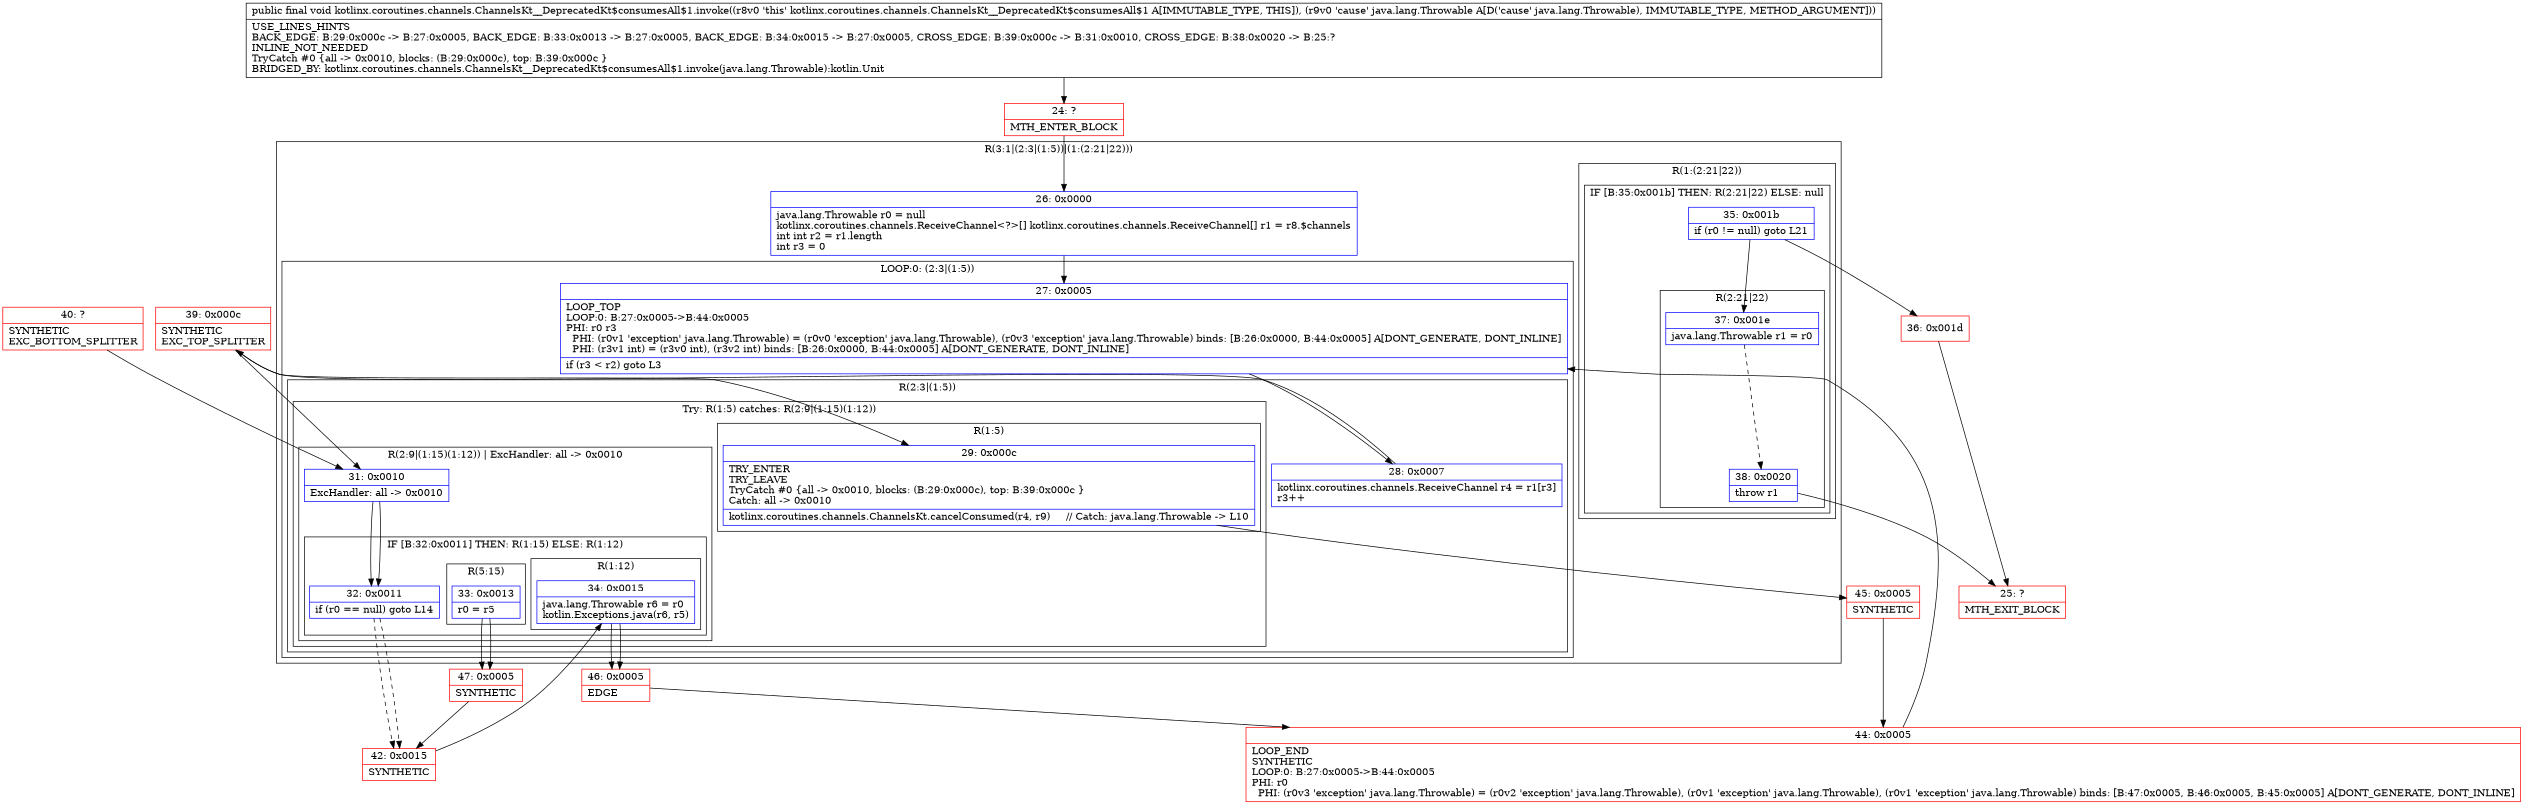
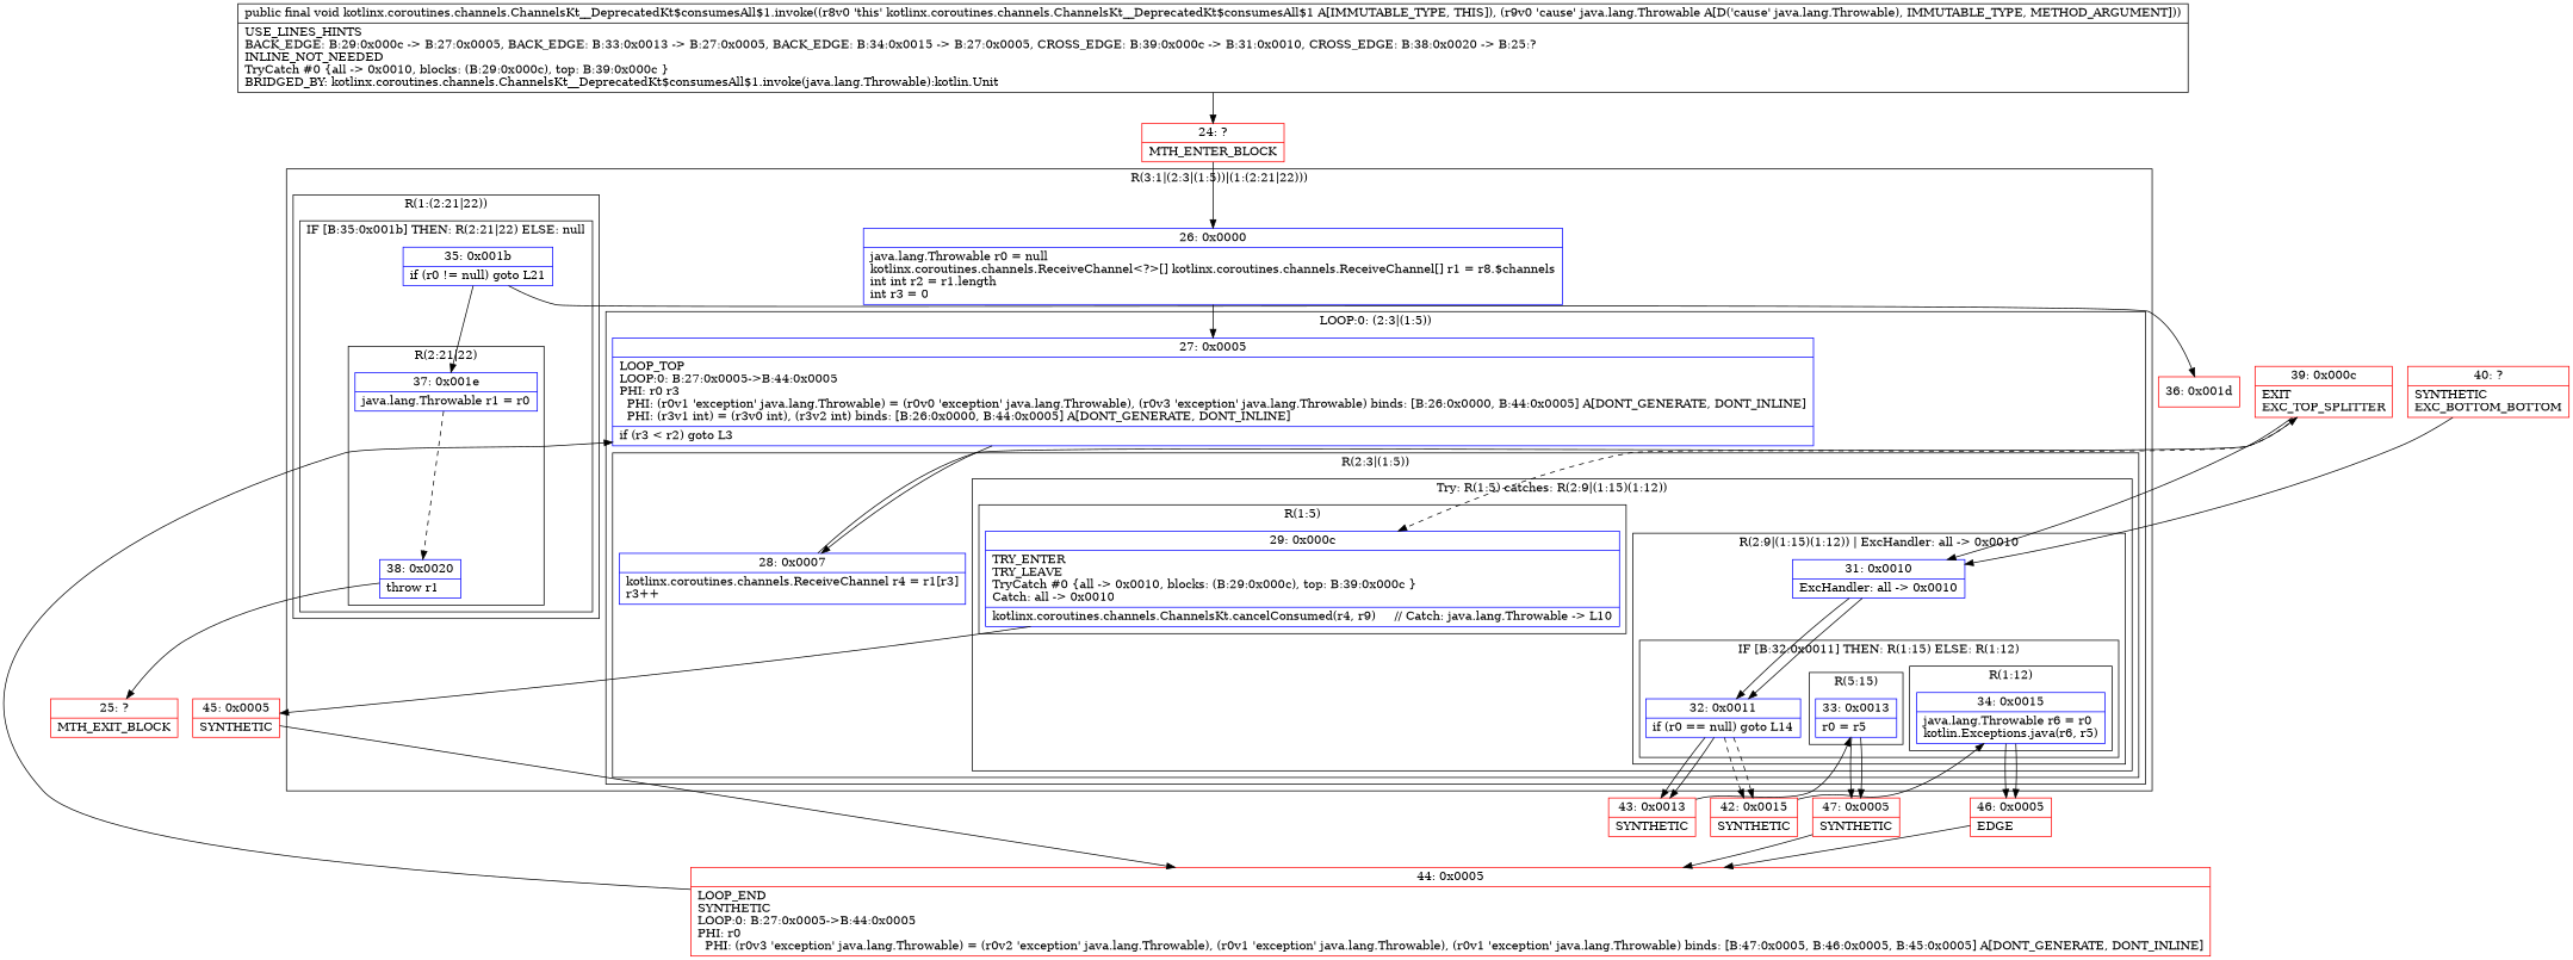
  digraph {
    node [color=blue shape=record]
    n1 [label="{29\:\ 0x000c|TRY_ENTER\lTRY_LEAVE\lTryCatch #0 \{all \-\> 0x0010, blocks: (B:29:0x000c), top: B:39:0x000c \}\lCatch: all \-\> 0x0010\l|kotlinx.coroutines.channels.ChannelsKt.cancelConsumed(r4, r9)     \/\/ Catch: java.lang.Throwable \-\> L10\l}"]
    n2 [label="{33\:\ 0x0013|r0 = r5\l}"]
    n3 [label="{34\:\ 0x0015|java.lang.Throwable r6 = r0\lkotlin.Exceptions.java(r6, r5)\l}"]
    n4 [label="{32\:\ 0x0011|if (r0 == null) goto L14\l}"]
    n5 [label="{31\:\ 0x0010|ExcHandler: all \-\> 0x0010\l}"]
    n6 [label="{28\:\ 0x0007|kotlinx.coroutines.channels.ReceiveChannel r4 = r1[r3]\lr3++\l}"]
    n7 [label="{27\:\ 0x0005|LOOP_TOP\lLOOP:0: B:27:0x0005\-\>B:44:0x0005\lPHI: r0 r3 \l  PHI: (r0v1 'exception' java.lang.Throwable) = (r0v0 'exception' java.lang.Throwable), (r0v3 'exception' java.lang.Throwable) binds: [B:26:0x0000, B:44:0x0005] A[DONT_GENERATE, DONT_INLINE]\l  PHI: (r3v1 int) = (r3v0 int), (r3v2 int) binds: [B:26:0x0000, B:44:0x0005] A[DONT_GENERATE, DONT_INLINE]\l|if (r3 \< r2) goto L3\l}"]
    n8 [label="{37\:\ 0x001e|java.lang.Throwable r1 = r0\l}"]
    n9 [label="{38\:\ 0x0020|throw r1\l}"]
    n10 [label="{35\:\ 0x001b|if (r0 != null) goto L21\l}"]
    n11 [label="{26\:\ 0x0000|java.lang.Throwable r0 = null\lkotlinx.coroutines.channels.ReceiveChannel\<?\>[] kotlinx.coroutines.channels.ReceiveChannel[] r1 = r8.$channels\lint int r2 = r1.length\lint r3 = 0\l}"]
    n12 [color=red label="{45\:\ 0x0005|SYNTHETIC\l}"]
    n13 [color=red label="{47\:\ 0x0005|SYNTHETIC\l}"]
    n14 [color=red label="{46\:\ 0x0005|EDGE\l}"]
    n15 [color=red label="{42\:\ 0x0015|SYNTHETIC\l}"]
-   n17 [color=red label="{39\:\ 0x000c|SYNTHETIC\lEXC_TOP_SPLITTER\l}"]
+   n16 [color=red label="{43\:\ 0x0013|SYNTHETIC\l}"]
+   n17 [color=red label="{39\:\ 0x000c|EXIT\lEXC_TOP_SPLITTER\l}"]
    n18 [color=red label="{25\:\ ?|MTH_EXIT_BLOCK\l}"]
    n19 [color=red label="{36\:\ 0x001d}"]
-   n20 [color=red label="{40\:\ ?|SYNTHETIC\lEXC_BOTTOM_SPLITTER\l}"]
+   n20 [color=red label="{40\:\ ?|SYNTHETIC\lEXC_BOTTOM_BOTTOM\l}"]
    n21 [color=red label="{44\:\ 0x0005|LOOP_END\lSYNTHETIC\lLOOP:0: B:27:0x0005\-\>B:44:0x0005\lPHI: r0 \l  PHI: (r0v3 'exception' java.lang.Throwable) = (r0v2 'exception' java.lang.Throwable), (r0v1 'exception' java.lang.Throwable), (r0v1 'exception' java.lang.Throwable) binds: [B:47:0x0005, B:46:0x0005, B:45:0x0005] A[DONT_GENERATE, DONT_INLINE]\l}"]
    n22 [color=red label="{24\:\ ?|MTH_ENTER_BLOCK\l}"]
    n23 [label="{public final void kotlinx.coroutines.channels.ChannelsKt__DeprecatedKt$consumesAll$1.invoke((r8v0 'this' kotlinx.coroutines.channels.ChannelsKt__DeprecatedKt$consumesAll$1 A[IMMUTABLE_TYPE, THIS]), (r9v0 'cause' java.lang.Throwable A[D('cause' java.lang.Throwable), IMMUTABLE_TYPE, METHOD_ARGUMENT]))  | USE_LINES_HINTS\lBACK_EDGE: B:29:0x000c \-\> B:27:0x0005, BACK_EDGE: B:33:0x0013 \-\> B:27:0x0005, BACK_EDGE: B:34:0x0015 \-\> B:27:0x0005, CROSS_EDGE: B:39:0x000c \-\> B:31:0x0010, CROSS_EDGE: B:38:0x0020 \-\> B:25:?\lINLINE_NOT_NEEDED\lTryCatch #0 \{all \-\> 0x0010, blocks: (B:29:0x000c), top: B:39:0x000c \}\lBRIDGED_BY: kotlinx.coroutines.channels.ChannelsKt__DeprecatedKt$consumesAll$1.invoke(java.lang.Throwable):kotlin.Unit\l}" color=""]
    subgraph cluster_1 {
      label="R(3:1|(2:3|(1:5))|(1:(2:21|22)))"
      n11
      subgraph cluster_2 {
        label="LOOP:0: (2:3|(1:5))"
        n7
        subgraph cluster_3 {
          label="R(2:3|(1:5))"
          n6
          subgraph cluster_4 {
            label="Try: R(1:5) catches: R(2:9|(1:15)(1:12))"
            subgraph cluster_5 {
              label="R(1:5)"
              n1
            }
            subgraph cluster_6 {
              label="R(2:9|(1:15)(1:12)) | ExcHandler: all \-\> 0x0010\l"
              n5
              subgraph cluster_7 {
                label="IF [B:32:0x0011] THEN: R(1:15) ELSE: R(1:12)"
                n4
                subgraph cluster_8 {
                  label="R(5:15)"
                  n2
                }
                subgraph cluster_9 {
                  label="R(1:12)"
                  n3
                }
              }
            }
          }
        }
      }
      subgraph cluster_10 {
        label="R(1:(2:21|22))"
        subgraph cluster_11 {
          label="IF [B:35:0x001b] THEN: R(2:21|22) ELSE: null"
          n10
          subgraph cluster_12 {
            label="R(2:21|22)"
            n8
            n9
          }
        }
      }
    }
    subgraph cluster_13 {
      label="R(2:9|(1:15)(1:12)) | ExcHandler: all \-\> 0x0010\l"
      subgraph cluster_14 {
        label="IF [B:32:0x0011] THEN: R(1:15) ELSE: R(1:12)"
        subgraph cluster_15 {
          label="R(1:15)"
        }
        subgraph cluster_16 {
          label="R(1:12)"
        }
      }
    }
    n1 -> n12
    n2 -> n13
    n2 -> n13
    n3 -> n14
    n3 -> n14
    n4 -> n15 [style=dashed]
    n4 -> n15 [style=dashed]
+   n4 -> n16
+   n4 -> n16
    n5 -> n4
    n5 -> n4
    n6 -> n17
    n7 -> n6
    n8 -> n9 [style=dashed]
    n9 -> n18
    n10 -> n8
    n10 -> n19 [style=solid]
    n11 -> n7
    n12 -> n21
-   n13 -> n15
+   n13 -> n21
    n14 -> n21
    n15 -> n3
-   n17 -> n1
+   n16 -> n2
+   n17 -> n1 [style=dashed]
    n17 -> n5
-   n19 -> n18
    n20 -> n5
    n21 -> n7
    n22 -> n11
    n23 -> n22
  }
